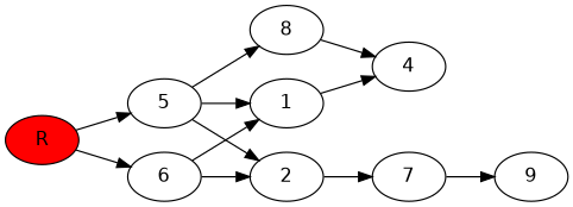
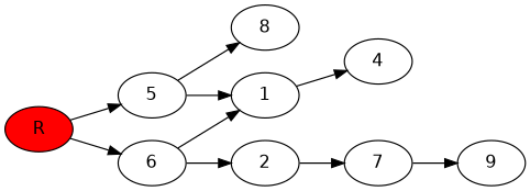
  digraph {
    fontname="DejaVu Sans"
    rankdir=LR
    node [fontname="DejaVu Sans"]
    edge [fontname="DejaVu Sans"]
    1
    4
    2
    7
    9
    5
    8
    6
    R [fillcolor="#ff0000" style=filled]
    1 -> 4
    2 -> 7
    7 -> 9
    5 -> 1
-   5 -> 2
    5 -> 8
-   8 -> 4
    6 -> 1
    6 -> 2
    R -> 5
    R -> 6
  }
